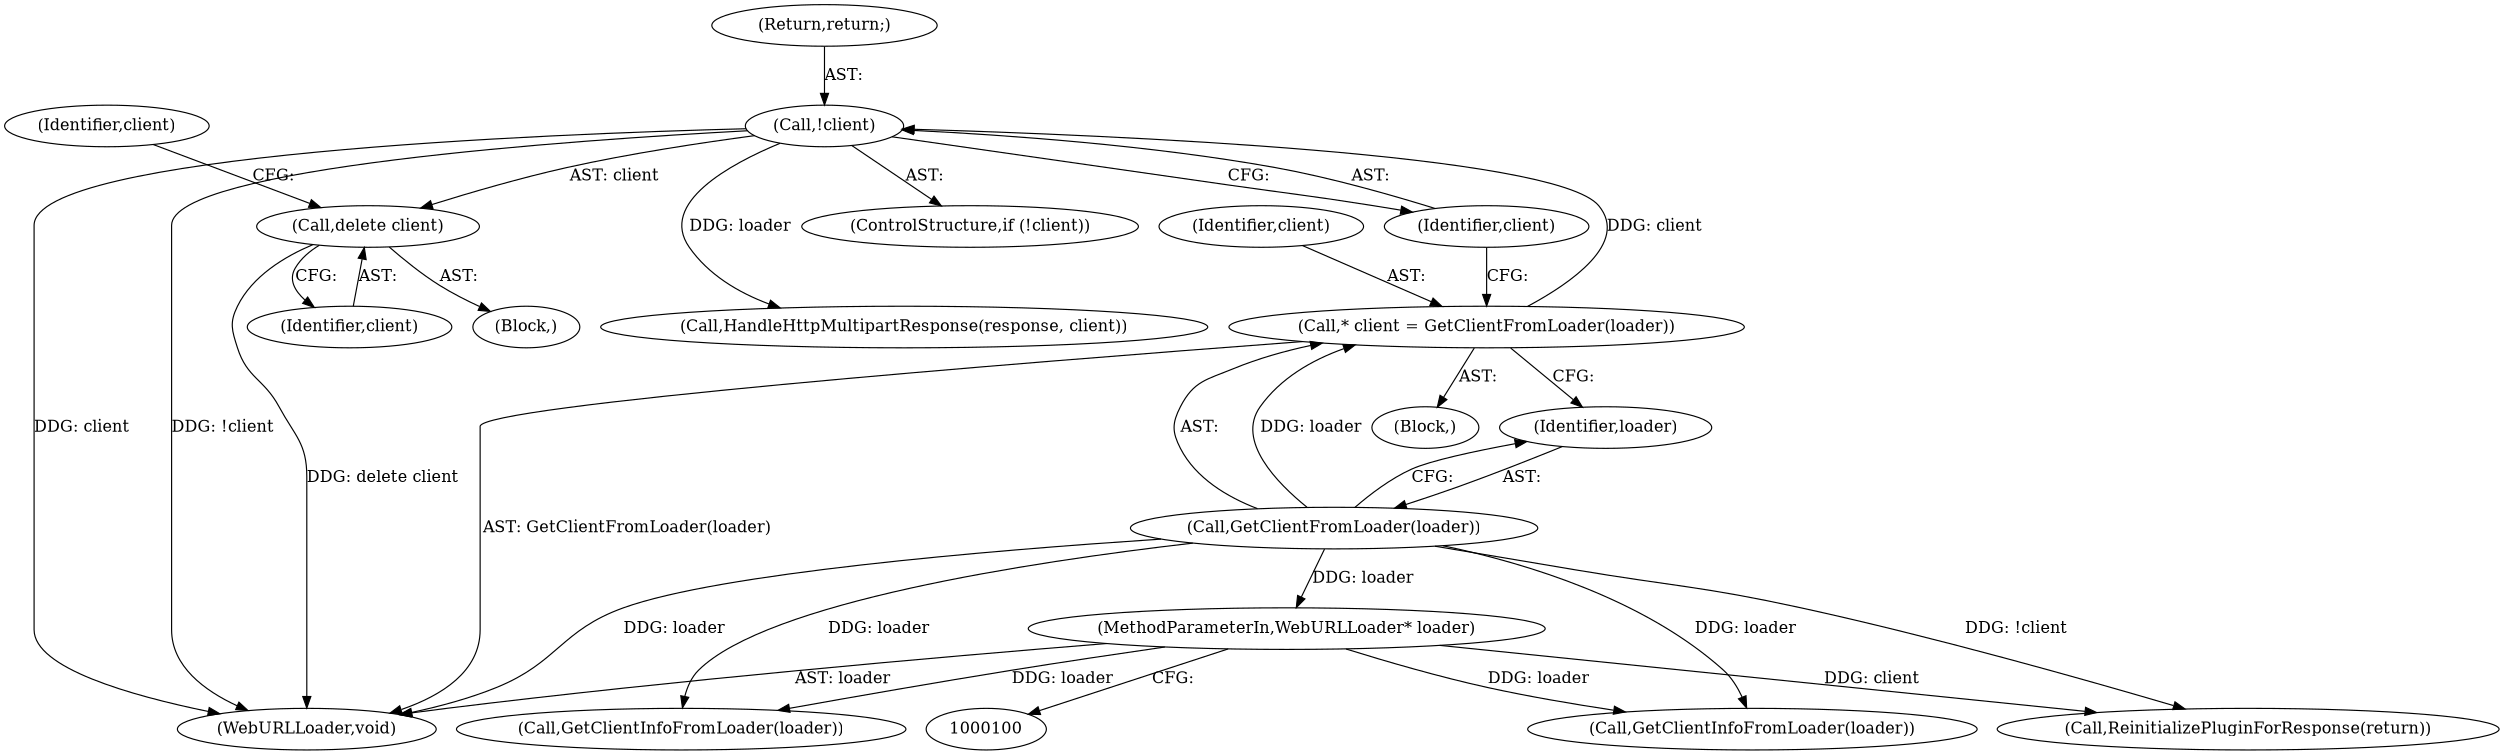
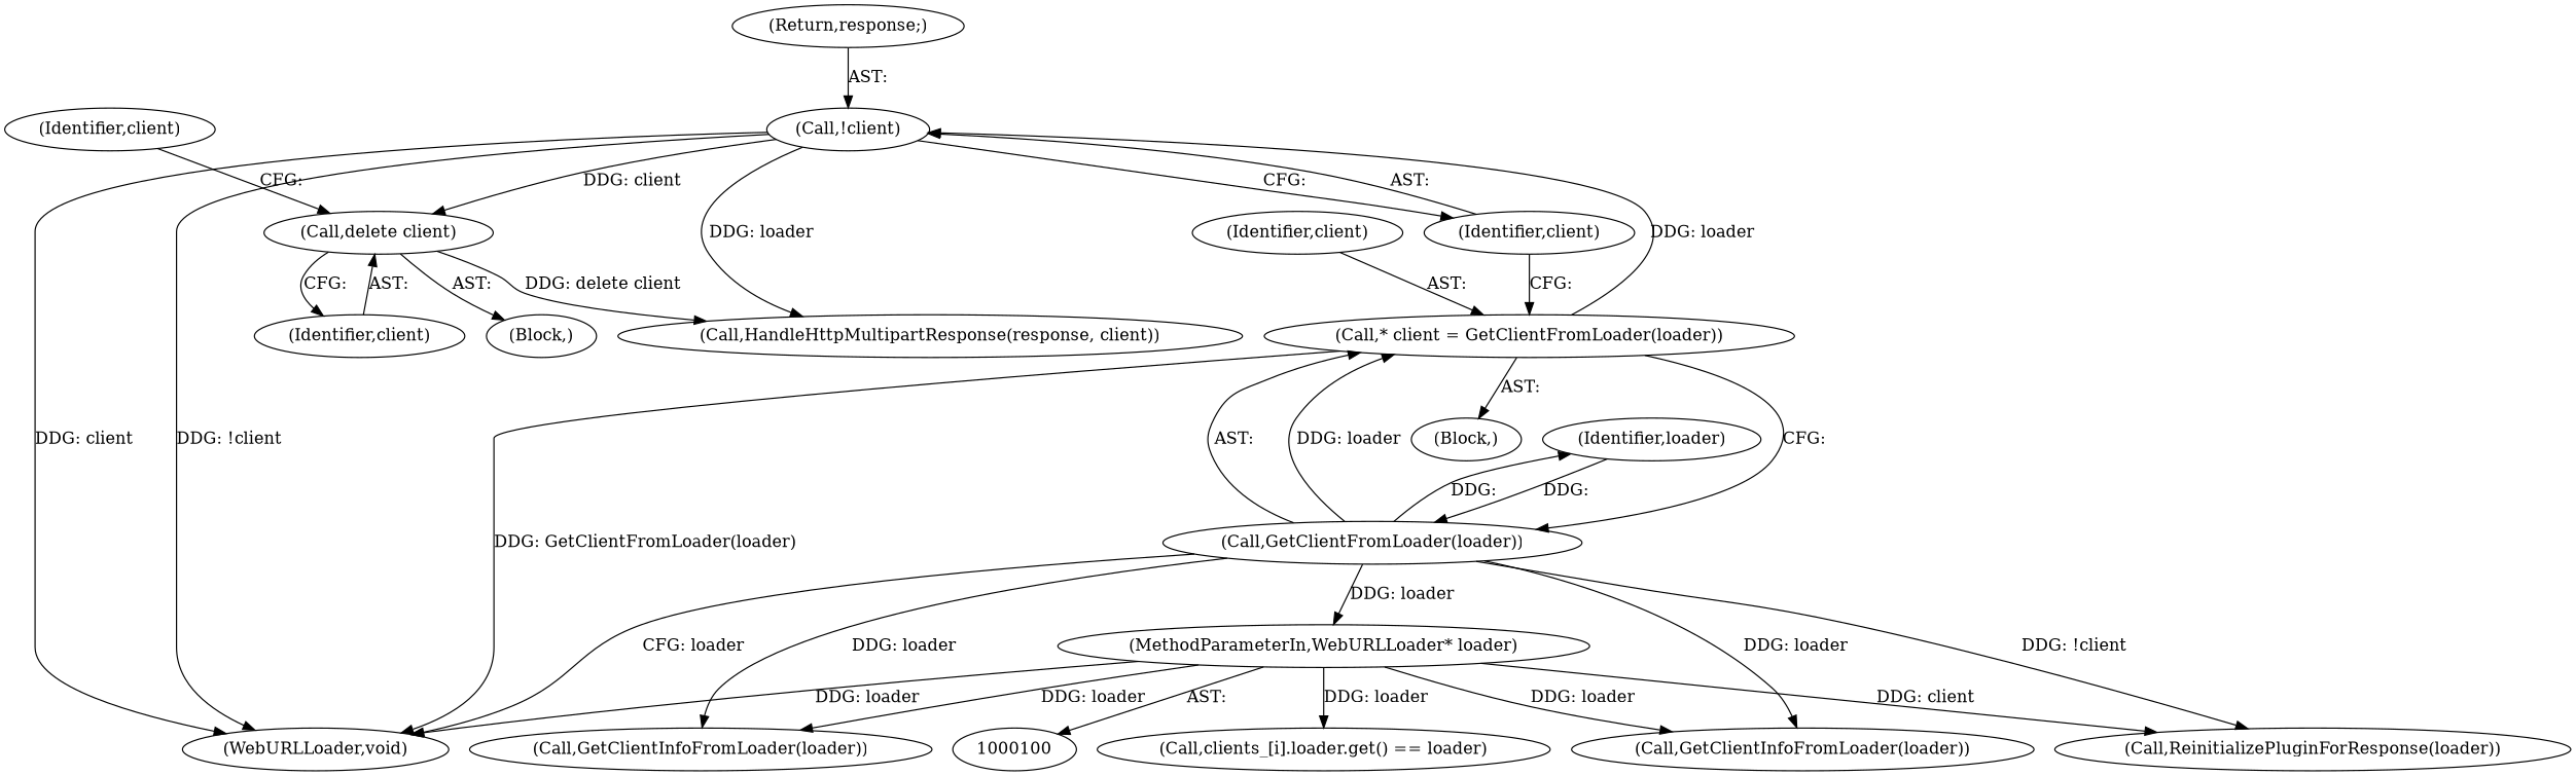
  digraph {
    n1 [label="(Call,delete client)"]
    n2 [label="(Identifier,client)"]
    n3 [label="(Block,)"]
    n4 [label="(WebURLLoader,void)"]
    n5 [label="(Call,!client)"]
    n6 [label="(Identifier,client)"]
-   n7 [label="(ControlStructure,if (!client))"]
    n8 [label="(Call,HandleHttpMultipartResponse(response, client))"]
    n9 [label="(Call,* client = GetClientFromLoader(loader))"]
    n10 [label="(Call,GetClientFromLoader(loader))"]
    n11 [label="(Block,)"]
    n12 [label="(Call,GetClientInfoFromLoader(loader))"]
    n13 [label="(Identifier,loader)"]
    n14 [label="(Call,GetClientInfoFromLoader(loader))"]
-   n15 [label="(Call,ReinitializePluginForResponse(return))"]
+   n15 [label="(Call,ReinitializePluginForResponse(loader))"]
    n16 [label="(MethodParameterIn,WebURLLoader* loader)"]
+   n17 [label="(Call,clients_[i].loader.get() == loader)"]
    1000100
    n19 [label="(Identifier,client)"]
-   n20 [label="(Return,return;)"]
+   n20 [label="(Return,response;)"]
    n21 [label="(Identifier,client)"]
    n1 -> n2 [label="CFG: "]
    n1 -> n3 [label="AST: "]
-   n1 -> n4 [label="DDG: delete client"]
+   n1 -> n8 [label="DDG: delete client"]
    n2 -> n1 [label="AST: "]
-   n5 -> n1 [label="AST: client"]
+   n5 -> n1 [label="DDG: client"]
    n5 -> n4 [label="DDG: !client"]
    n5 -> n4 [label="DDG: client"]
    n5 -> n6 [label="CFG: "]
-   n5 -> n7 [label="AST: "]
    n5 -> n8 [label="DDG: loader"]
    n6 -> n5 [label="AST: "]
    n6 -> n9 [label="CFG: "]
-   n9 -> n4 [label="AST: GetClientFromLoader(loader)"]
-   n9 -> n5 [label="DDG: client"]
-   n9 -> n13 [label="CFG: "]
+   n9 -> n4 [label="DDG: GetClientFromLoader(loader)"]
+   n9 -> n5 [label="DDG: loader"]
+   n9 -> n10 [label="CFG: "]
    n9 -> n11 [label="AST: "]
-   n10 -> n4 [label="DDG: loader"]
+   n10 -> n4 [label="CFG: loader"]
    n10 -> n9 [label="AST: "]
    n10 -> n9 [label="DDG: loader"]
    n10 -> n12 [label="DDG: loader"]
-   n10 -> n13 [label="CFG: "]
+   n10 -> n13 [label="DDG: "]
    n10 -> n14 [label="DDG: loader"]
    n10 -> n15 [label="DDG: !client"]
    n10 -> n16 [label="DDG: loader"]
-   n13 -> n10 [label="AST: "]
-   n16 -> n4 [label="AST: loader"]
+   n13 -> n10 [label="DDG: "]
+   n16 -> n4 [label="DDG: loader"]
    n16 -> n12 [label="DDG: loader"]
    n16 -> n14 [label="DDG: loader"]
    n16 -> n15 [label="DDG: client"]
-   n16 -> 1000100 [label="CFG: "]
+   n16 -> n17 [label="DDG: loader"]
+   n16 -> 1000100 [label="AST: "]
    n19 -> n1 [label="CFG: "]
    n20 -> n5 [label="AST: "]
    n21 -> n9 [label="AST: "]
  }
